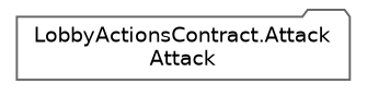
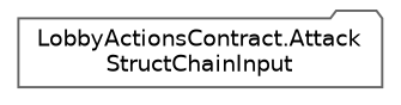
  digraph {
    rankdir=LR
    fontname="DejaVu Sans"
-   n1 [color=grey40 fillcolor=white fontname="DejaVu Sans" fontsize=10 height=0.2 label="LobbyActionsContract.Attack\lAttack" shape=folder style=filled width=0.4]
+   n1 [color=grey40 fillcolor=white fontname="DejaVu Sans" fontsize=10 height=0.2 label="LobbyActionsContract.Attack\lStructChainInput" shape=folder style=filled width=0.4]
  }
